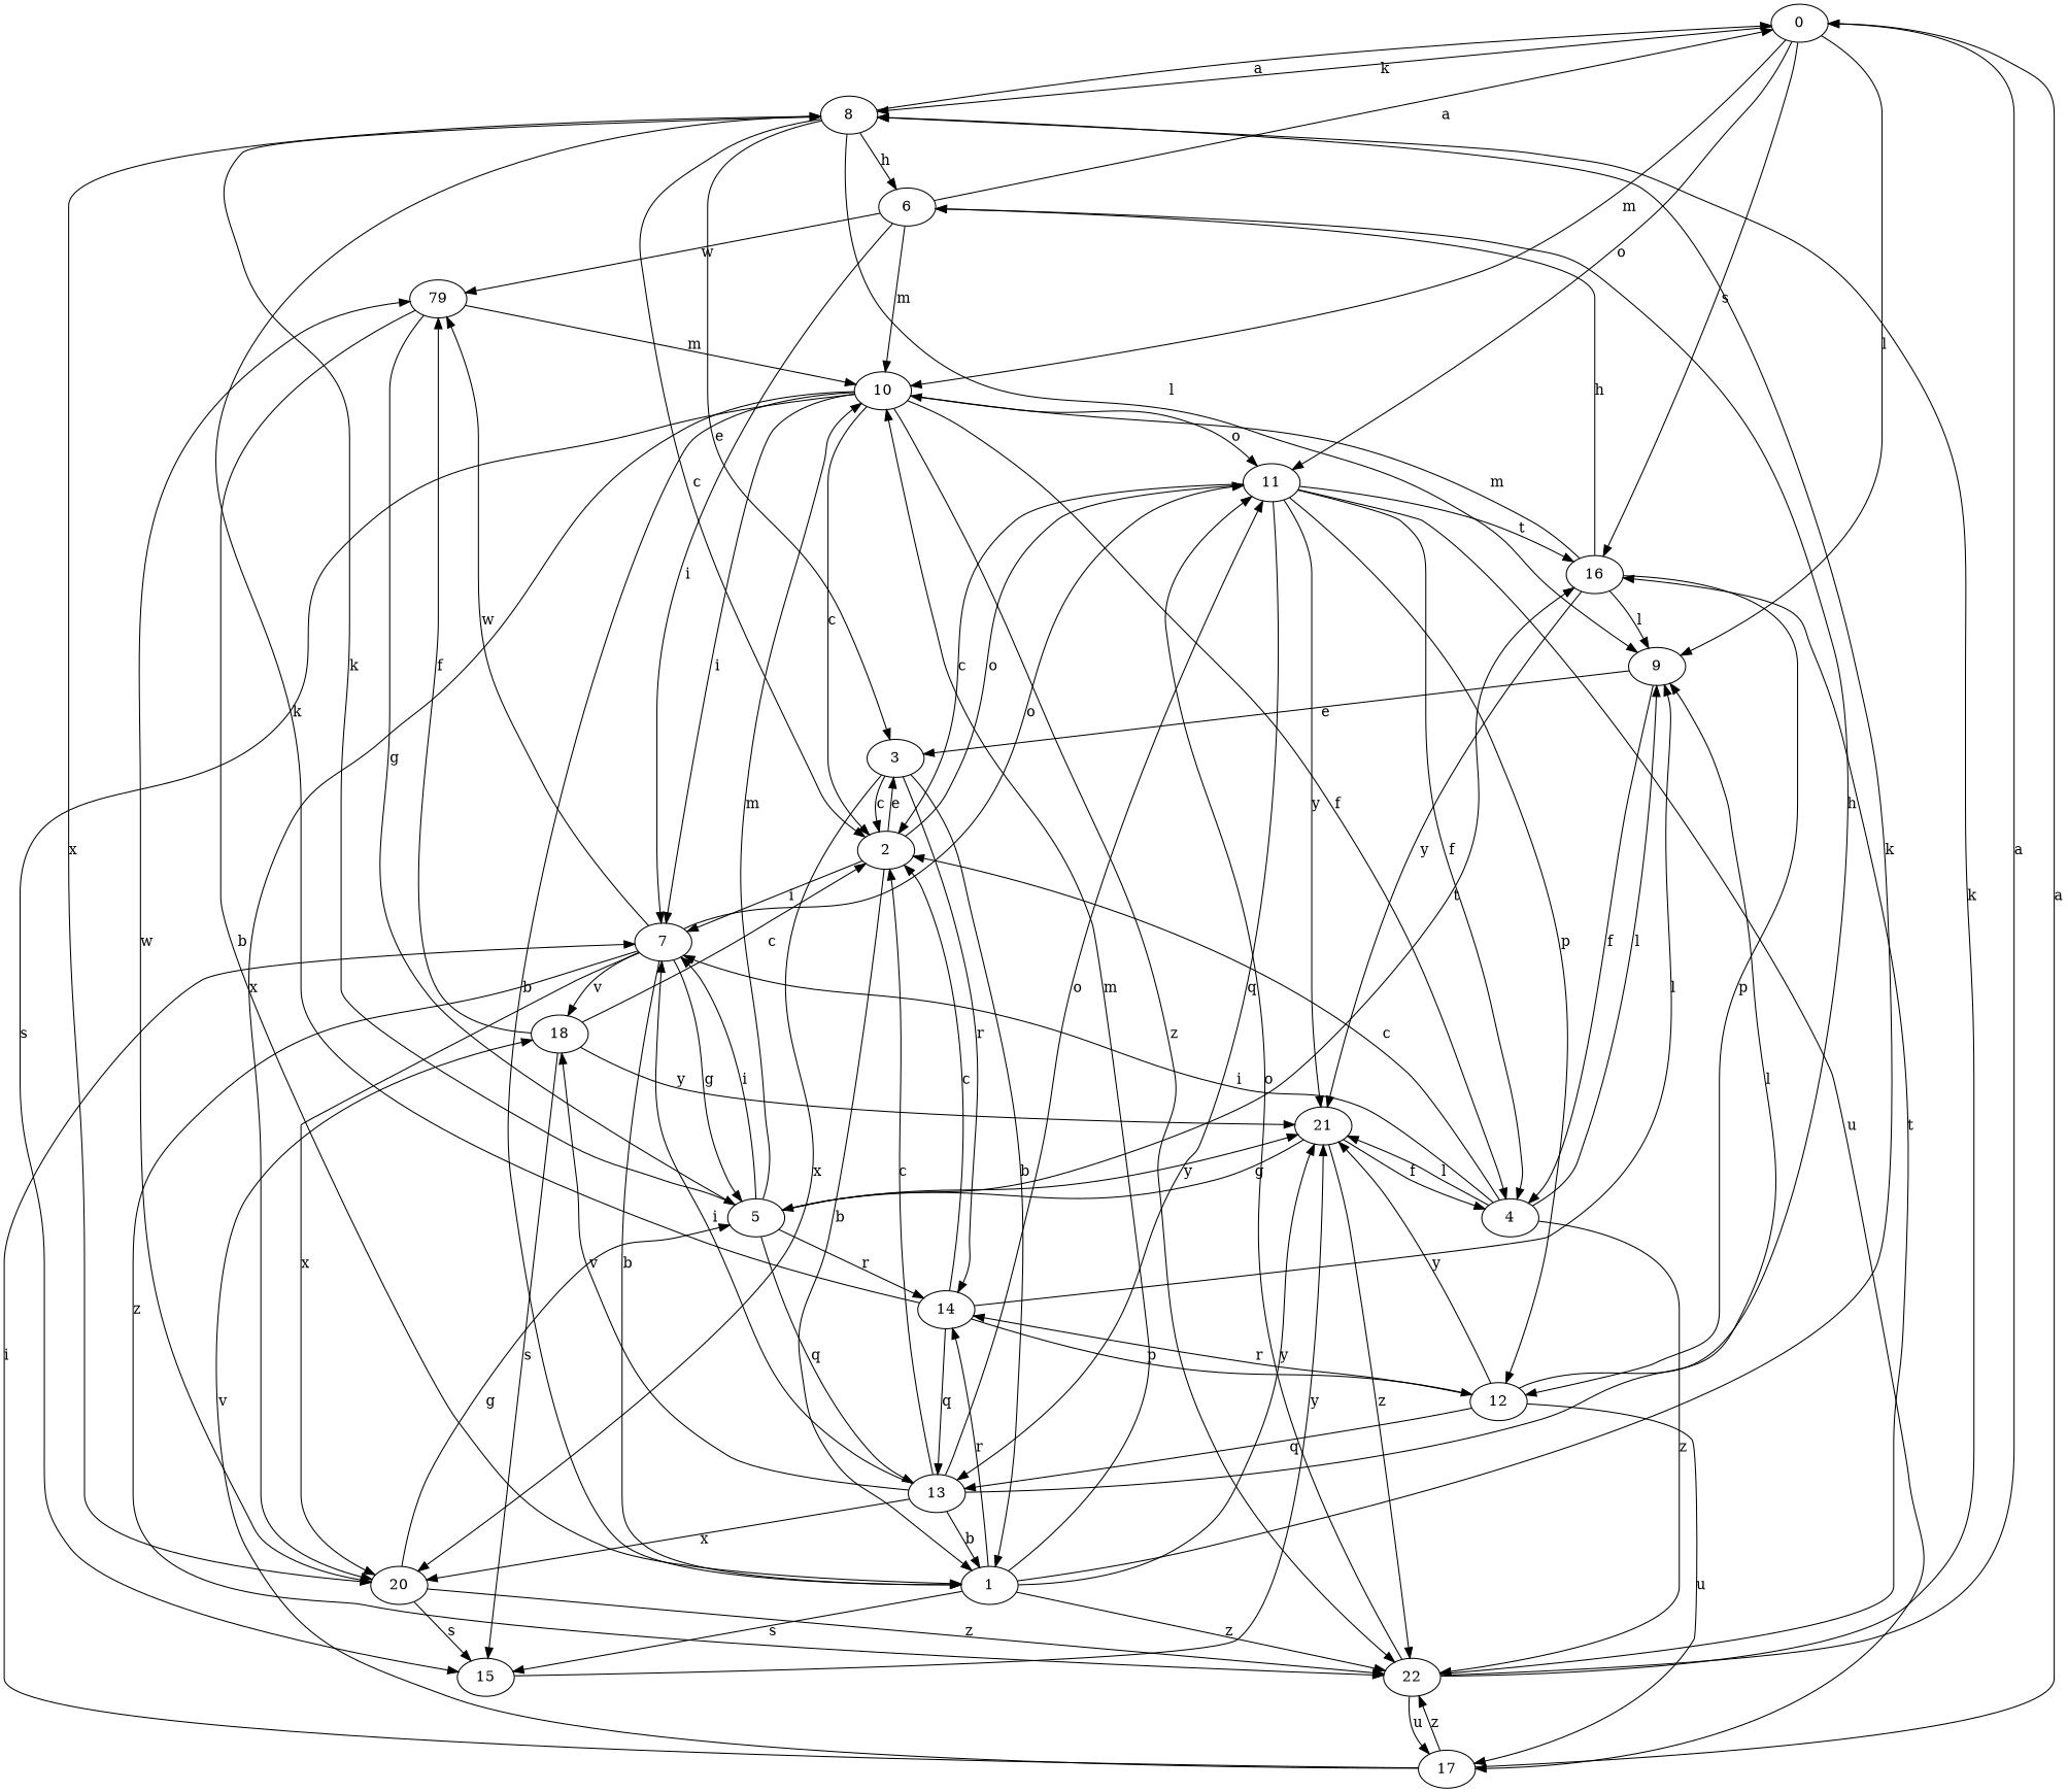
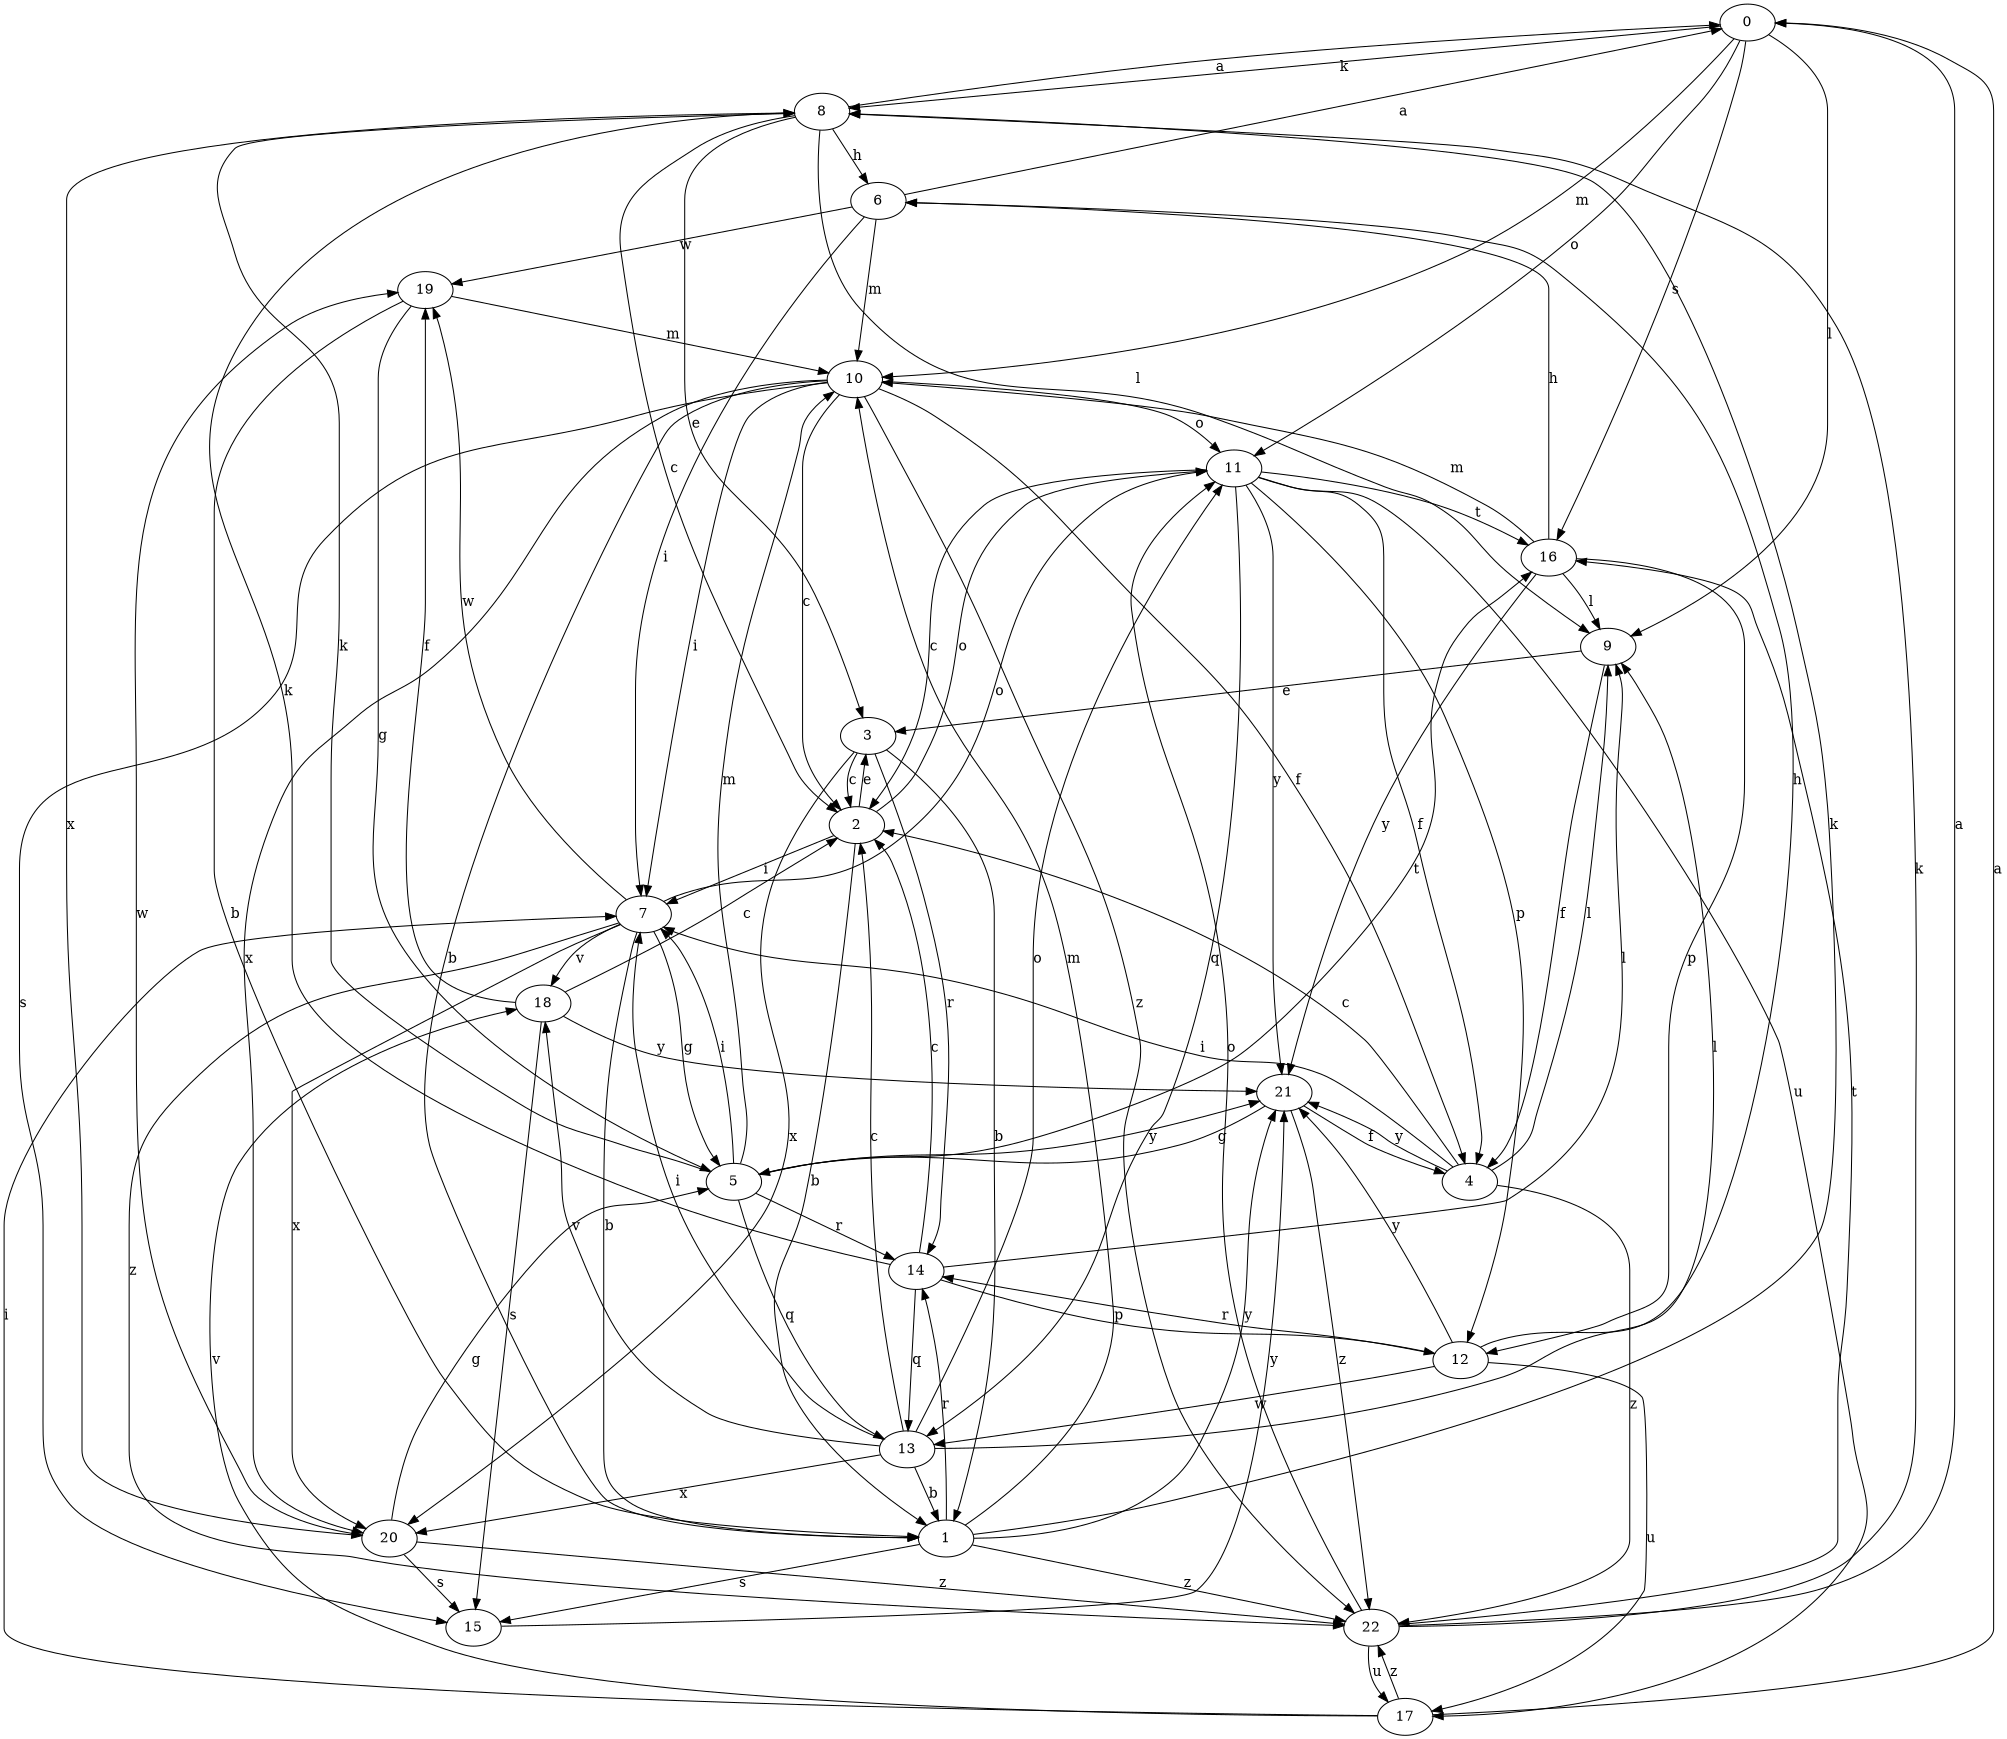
  strict digraph {
    0
    8
    9
    10
    11
    16
    2
    3
    20
    6
    4
    1
    15
    22
    7
    21
    13
    12
    17
    14
    5
-   19 [label=79]
+   19
    18
    0 -> 8 [label=k]
    0 -> 9 [label=l]
    0 -> 10 [label=m]
    0 -> 11 [label=o]
    0 -> 16 [label=s]
    8 -> 0 [label=a]
    8 -> 9 [label=l]
    8 -> 2 [label=c]
    8 -> 3 [label=e]
    8 -> 20 [label=x]
    8 -> 6 [label=h]
    9 -> 3 [label=e]
    9 -> 4 [label=f]
    10 -> 11 [label=o]
    10 -> 2 [label=c]
    10 -> 20 [label=x]
    10 -> 4 [label=f]
    10 -> 1 [label=b]
    10 -> 15 [label=s]
    10 -> 22 [label=z]
    10 -> 7 [label=i]
    11 -> 16 [label=t]
    11 -> 2 [label=c]
    11 -> 4 [label=f]
    11 -> 21 [label=y]
    11 -> 13 [label=q]
    11 -> 12 [label=p]
    11 -> 17 [label=u]
    16 -> 9 [label=l]
    16 -> 10 [label=m]
    16 -> 6 [label=h]
    16 -> 21 [label=y]
    16 -> 12 [label=p]
    2 -> 11 [label=o]
    2 -> 3 [label=e]
    2 -> 1 [label=b]
    2 -> 7 [label=i]
    3 -> 2 [label=c]
    3 -> 20 [label=x]
    3 -> 1 [label=b]
    3 -> 14 [label=r]
    20 -> 15 [label=s]
    20 -> 22 [label=z]
    20 -> 5 [label=g]
    20 -> 19 [label=w]
    6 -> 0 [label=a]
    6 -> 10 [label=m]
    6 -> 7 [label=i]
    6 -> 19 [label=w]
    4 -> 9 [label=l]
    4 -> 2 [label=c]
    4 -> 22 [label=z]
    4 -> 7 [label=i]
-   4 -> 21 [label=l]
+   4 -> 21 [label=y]
    1 -> 8 [label=k]
    1 -> 10 [label=m]
    1 -> 15 [label=s]
    1 -> 22 [label=z]
    1 -> 21 [label=y]
    1 -> 14 [label=r]
    15 -> 21 [label=y]
    22 -> 0 [label=a]
    22 -> 8 [label=k]
    22 -> 11 [label=o]
    22 -> 16 [label=t]
    22 -> 17 [label=u]
    7 -> 11 [label=o]
    7 -> 20 [label=x]
    7 -> 1 [label=b]
    7 -> 22 [label=z]
    7 -> 5 [label=g]
    7 -> 19 [label=w]
    7 -> 18 [label=v]
    21 -> 4 [label=f]
    21 -> 22 [label=z]
    21 -> 5 [label=g]
    13 -> 9 [label=l]
    13 -> 11 [label=o]
    13 -> 2 [label=c]
    13 -> 20 [label=x]
    13 -> 1 [label=b]
    13 -> 7 [label=i]
    13 -> 18 [label=v]
    12 -> 6 [label=h]
    12 -> 21 [label=y]
-   12 -> 13 [label=q]
+   12 -> 13 [label=w]
    12 -> 17 [label=u]
    12 -> 14 [label=r]
    17 -> 0 [label=a]
    17 -> 22 [label=z]
    17 -> 7 [label=i]
    17 -> 18 [label=v]
    14 -> 8 [label=k]
    14 -> 9 [label=l]
    14 -> 2 [label=c]
    14 -> 13 [label=q]
    14 -> 12 [label=p]
    5 -> 8 [label=k]
    5 -> 10 [label=m]
    5 -> 16 [label=t]
    5 -> 7 [label=i]
    5 -> 21 [label=y]
    5 -> 13 [label=q]
    5 -> 14 [label=r]
    19 -> 10 [label=m]
    19 -> 1 [label=b]
    19 -> 5 [label=g]
    18 -> 2 [label=c]
    18 -> 15 [label=s]
    18 -> 21 [label=y]
    18 -> 19 [label=f]
  }
